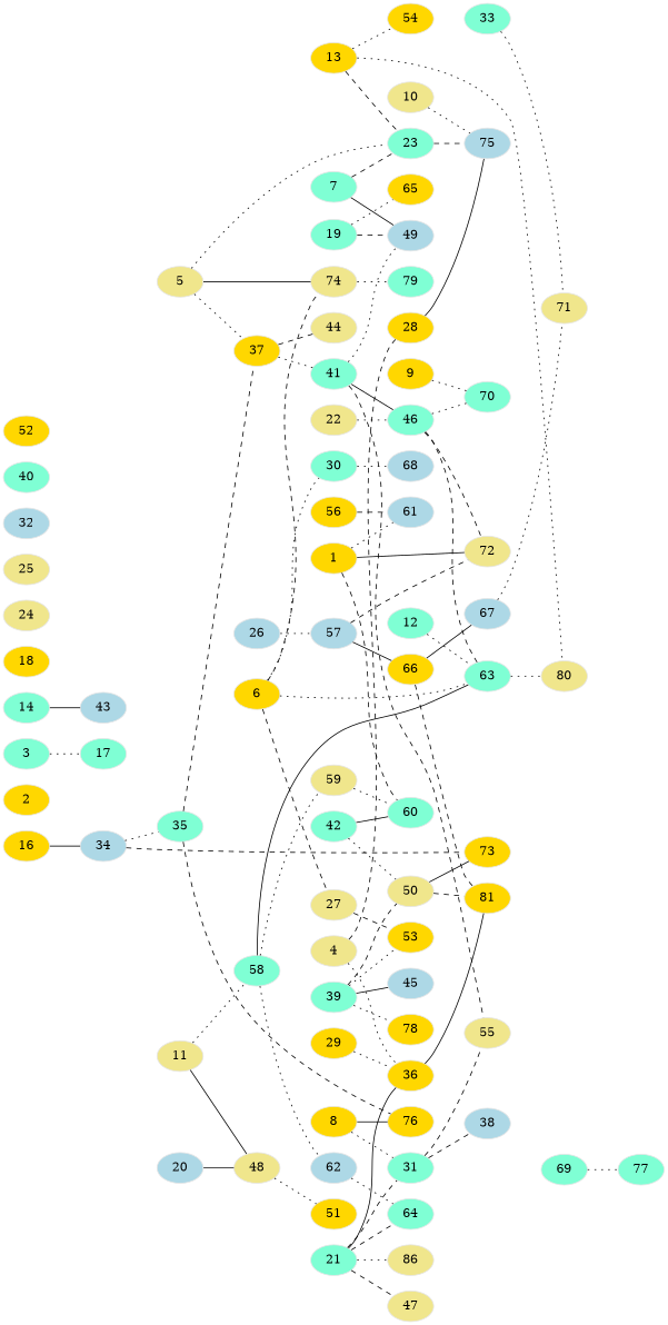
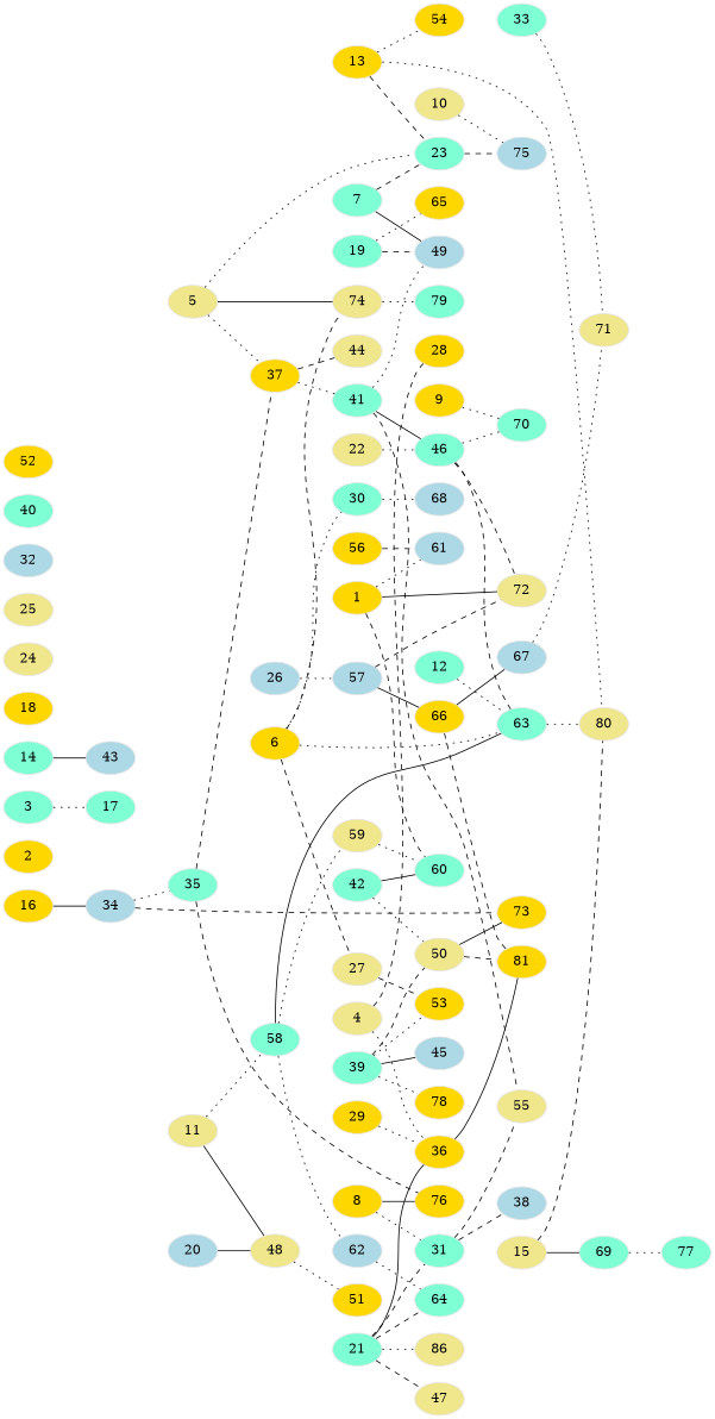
  graph {
    rankdir=LR
    node [color=gray90 fillcolor=aquamarine style=filled]
    edge [style=dotted]
    1 [fillcolor=gold]
    60
    61 [fillcolor=lightblue]
    72 [fillcolor=khaki]
    2 [fillcolor=gold]
    3
    17
    4 [fillcolor=khaki]
    28 [fillcolor=gold]
    36 [fillcolor=gold]
    75 [fillcolor=lightblue]
    81 [fillcolor=gold]
    5 [fillcolor=khaki]
    23
    37 [fillcolor=gold]
    74 [fillcolor=khaki]
    41
    44 [fillcolor=khaki]
    79
    6 [fillcolor=gold]
    27 [fillcolor=khaki]
    30
    63
    53 [fillcolor=gold]
    68 [fillcolor=lightblue]
    80 [fillcolor=khaki]
    7
    49 [fillcolor=lightblue]
    8 [fillcolor=gold]
    31
    76 [fillcolor=gold]
    38 [fillcolor=lightblue]
    55 [fillcolor=khaki]
    9 [fillcolor=gold]
    70
    10 [fillcolor=khaki]
    71 [fillcolor=khaki]
    11 [fillcolor=khaki]
    48 [fillcolor=khaki]
    58
    51 [fillcolor=gold]
    59 [fillcolor=khaki]
    62 [fillcolor=lightblue]
    12
    13 [fillcolor=gold]
    54 [fillcolor=gold]
    43 [fillcolor=lightblue]
    14
+   15 [fillcolor=khaki]
    69
    77
    16 [fillcolor=gold]
    34 [fillcolor=lightblue]
    35
    73 [fillcolor=gold]
    18 [fillcolor=gold]
    19
    65 [fillcolor=gold]
    20 [fillcolor=lightblue]
    21
    47 [fillcolor=khaki]
    64
    n63 [fillcolor=khaki label=86]
    22 [fillcolor=khaki]
    46
    24 [fillcolor=khaki]
    25 [fillcolor=khaki]
    26 [fillcolor=lightblue]
    57 [fillcolor=lightblue]
    66 [fillcolor=gold]
    42
    50 [fillcolor=khaki]
    29 [fillcolor=gold]
    32 [fillcolor=lightblue]
    33
    39
    45 [fillcolor=lightblue]
    78 [fillcolor=gold]
    40
    52 [fillcolor=gold]
    56 [fillcolor=gold]
    67 [fillcolor=lightblue]
    1 -- 60 [style=dashed]
    1 -- 61
    1 -- 72 [style=solid]
    3 -- 17
    4 -- 28 [style=dashed]
    4 -- 36
-   28 -- 75 [style=solid]
    36 -- 81 [style=solid]
    5 -- 23
    5 -- 37
    5 -- 74 [style=solid]
    23 -- 75 [style=dashed]
    37 -- 41
    37 -- 44 [style=dashed]
    74 -- 79
    41 -- 49
    41 -- 55 [style=dashed]
    41 -- 46 [style=solid]
    6 -- 74 [style=dashed]
    6 -- 27 [style=dashed]
    6 -- 30
    6 -- 63
    27 -- 53 [style=dashed]
    30 -- 68
    63 -- 80
    7 -- 23 [style=dashed]
    7 -- 49 [style=solid]
    8 -- 31
    8 -- 76 [style=solid]
    31 -- 38 [style=dashed]
    31 -- 55 [style=dashed]
    9 -- 70
    10 -- 75
    11 -- 48 [style=solid]
    11 -- 58
    48 -- 51
    58 -- 63 [style=solid]
    58 -- 59
    58 -- 62
    59 -- 60
    62 -- 64
    12 -- 63
    13 -- 23 [style=dashed]
    13 -- 80
    13 -- 54
    14 -- 43 [style=solid]
+   15 -- 80 [style=dashed]
+   15 -- 69 [style=solid]
    69 -- 77
    16 -- 34 [style=solid]
    34 -- 35
    34 -- 73 [style=dashed]
    35 -- 37 [style=dashed]
    35 -- 76 [style=dashed]
    19 -- 49 [style=dashed]
    19 -- 65
    20 -- 48 [style=solid]
    21 -- 36 [style=solid]
    21 -- 31 [style=dashed]
    21 -- 47 [style=dashed]
    21 -- 64 [style=dashed]
    21 -- n63
    22 -- 46
    46 -- 72 [style=dashed]
    46 -- 63 [style=dashed]
    46 -- 70
    26 -- 57
    57 -- 72 [style=dashed]
    57 -- 66 [style=solid]
    66 -- 81 [style=dashed]
    66 -- 67 [style=solid]
    42 -- 60 [style=solid]
    42 -- 50
    50 -- 81 [style=dashed]
    50 -- 73 [style=solid]
    29 -- 36
    33 -- 71
    39 -- 53
    39 -- 50 [style=dashed]
    39 -- 45 [style=solid]
    39 -- 78
    56 -- 61 [style=dashed]
    67 -- 71
  }
